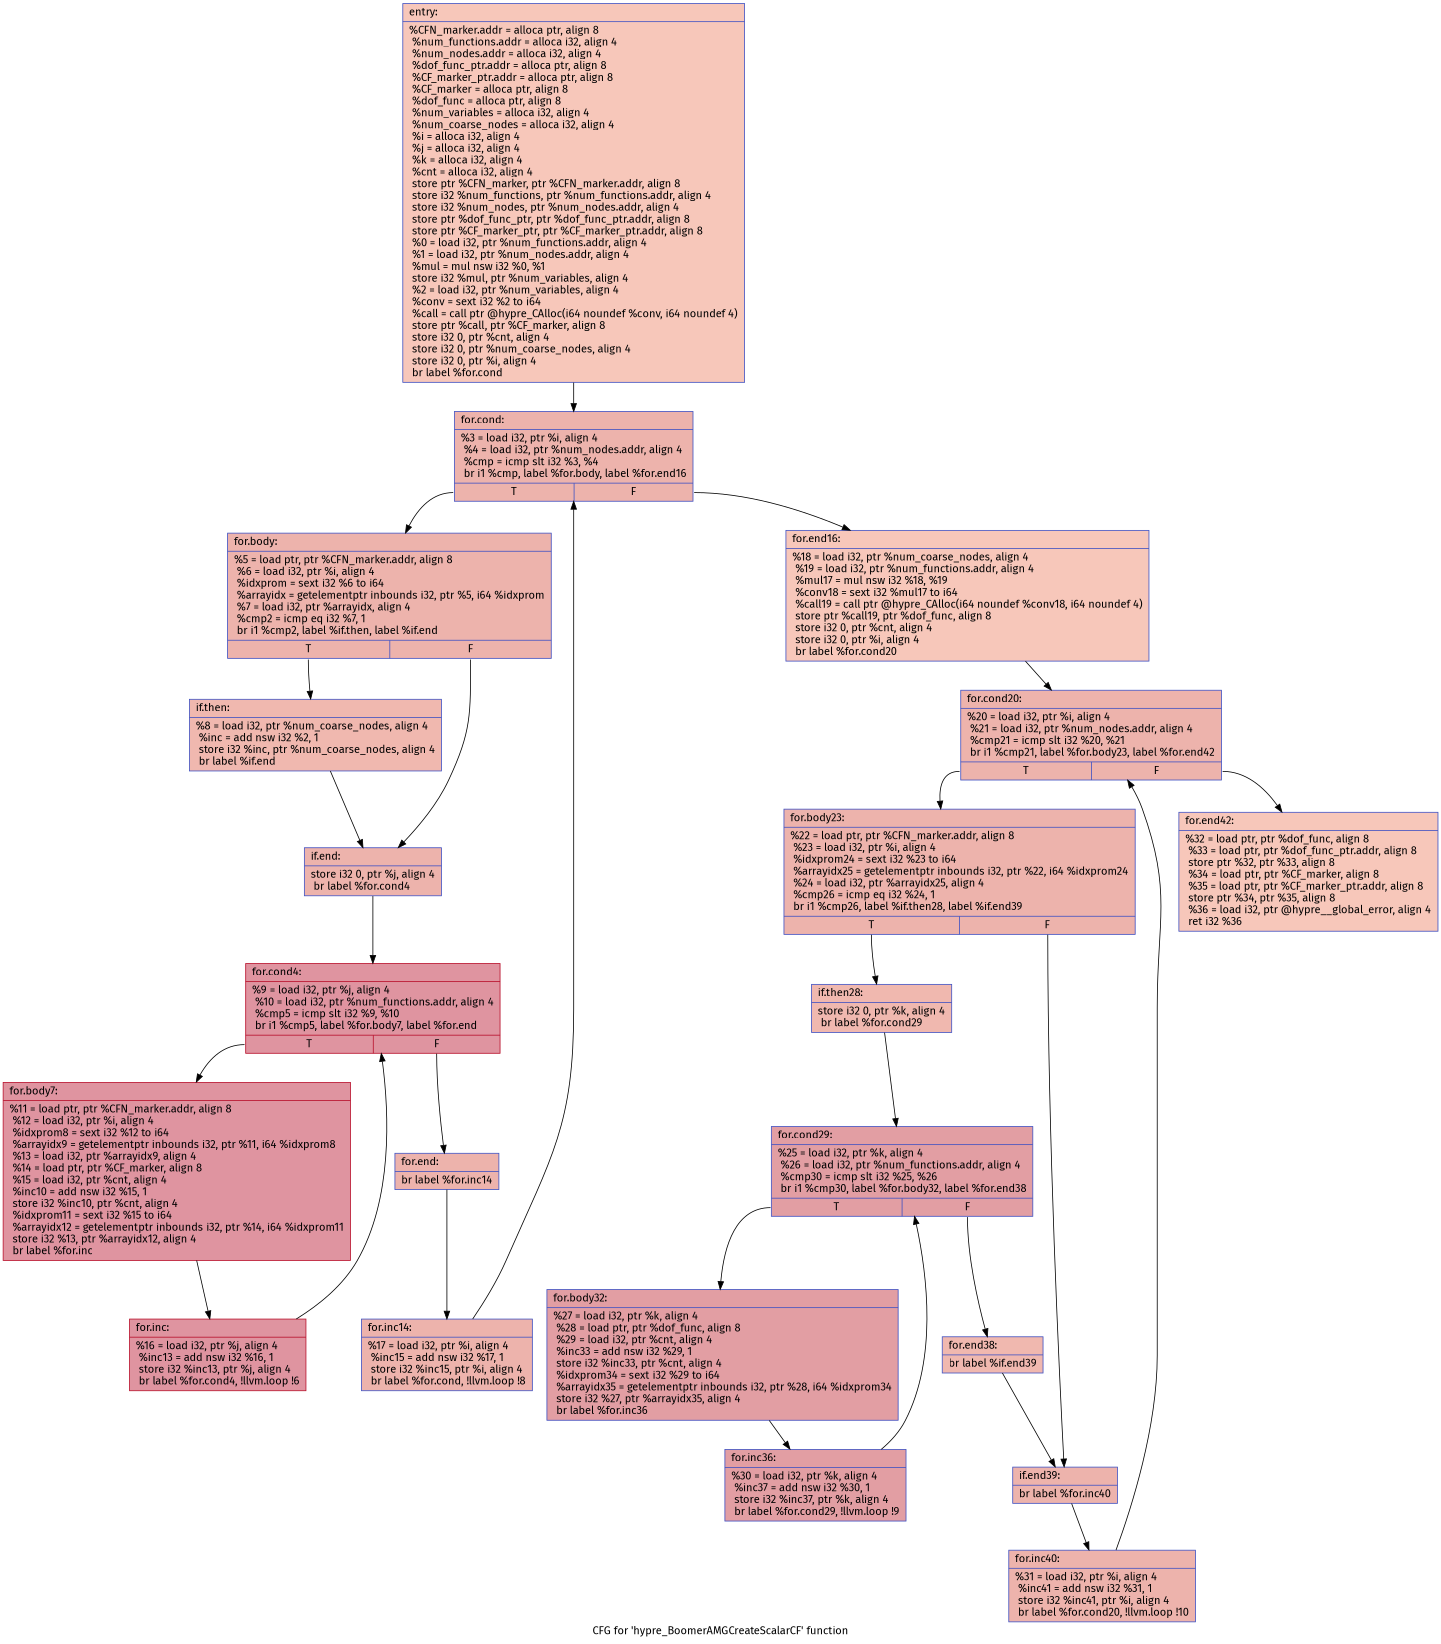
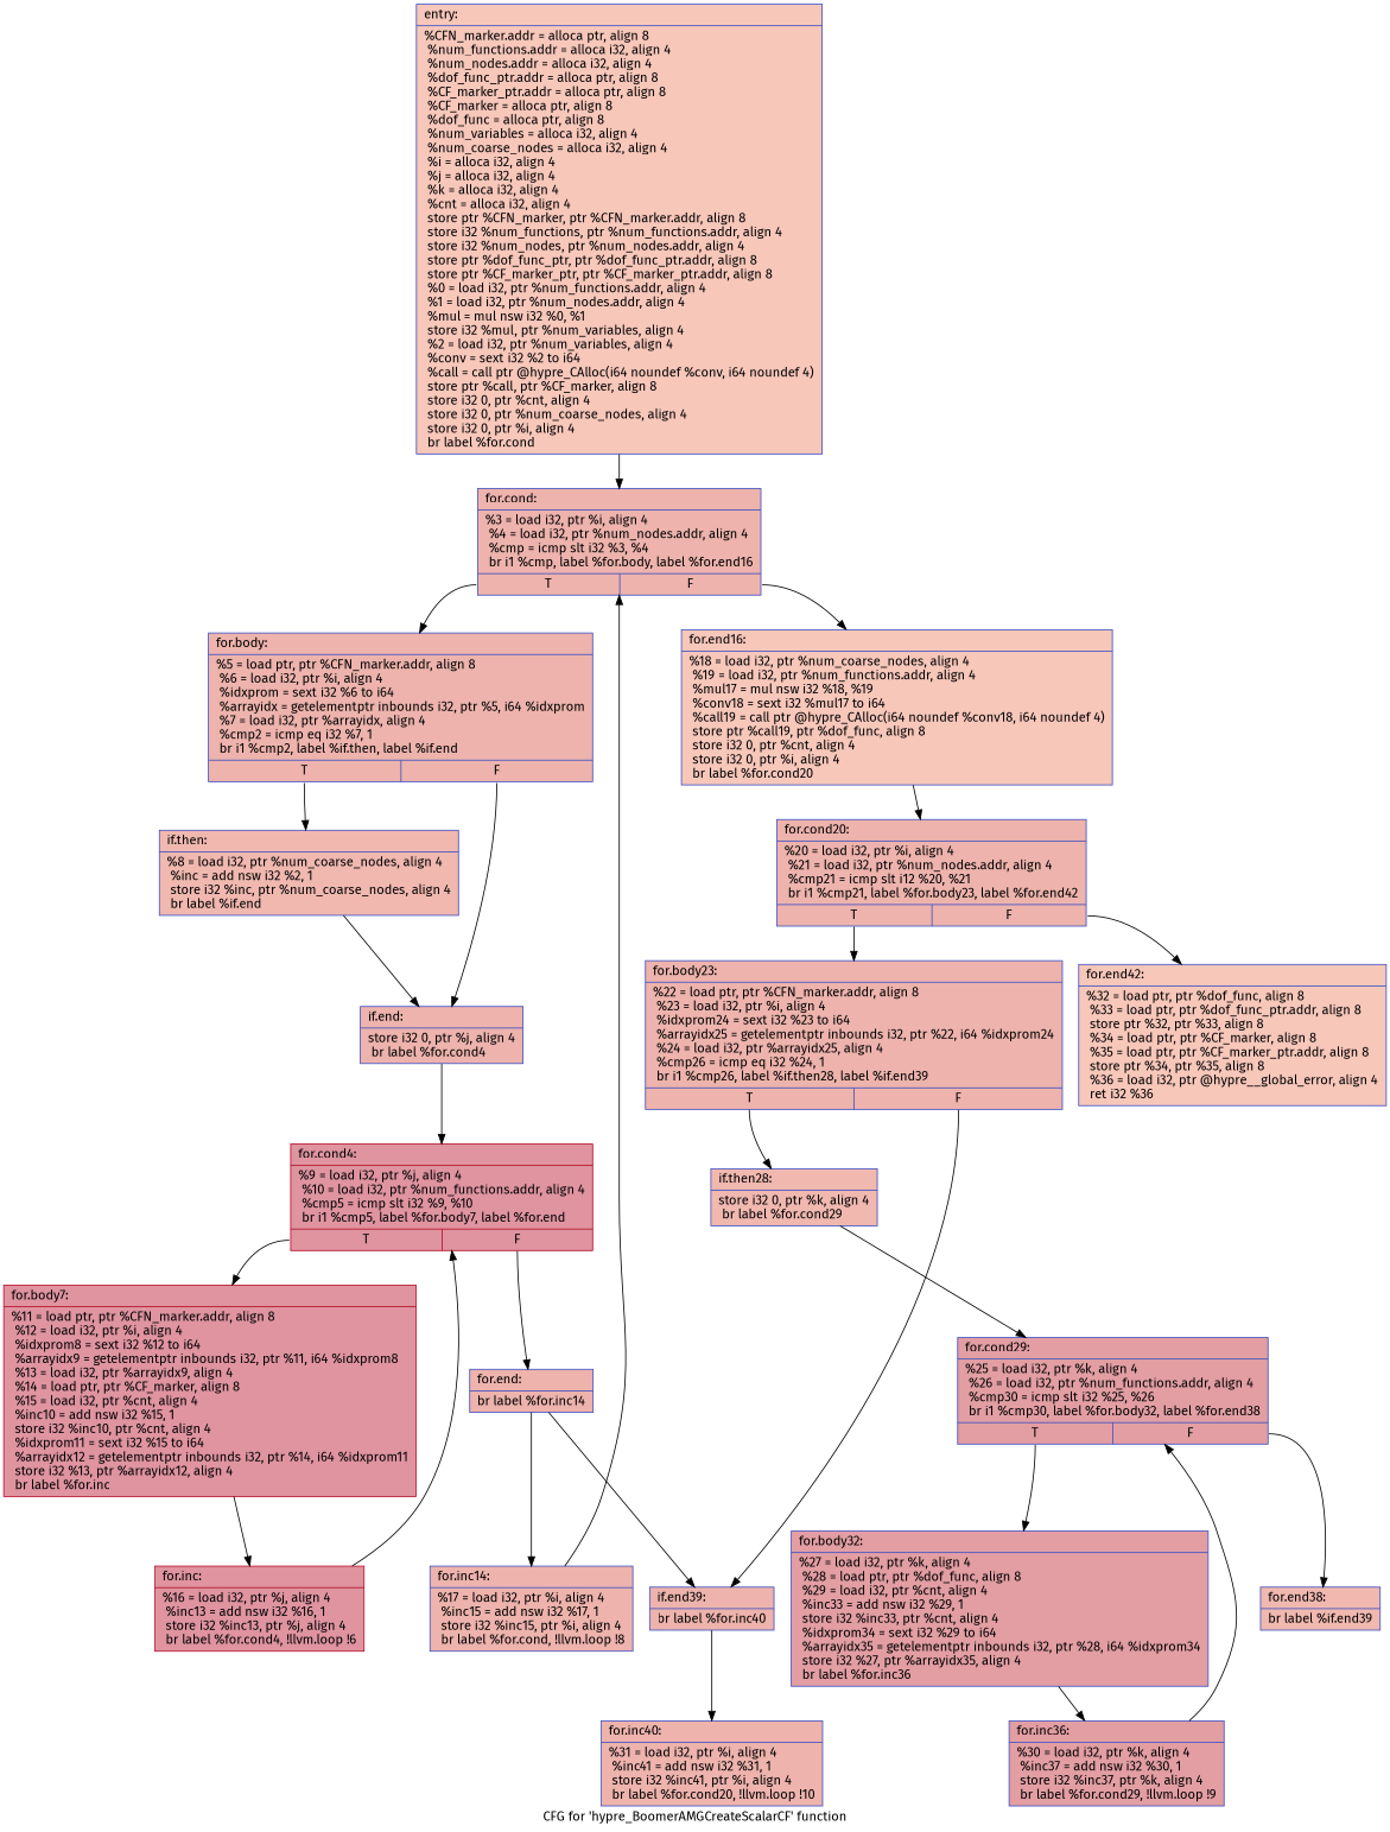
  digraph {
    fontname="Fira Sans"
    label="CFG for 'hypre_BoomerAMGCreateScalarCF' function"
    node [color="#3d50c3ff" fillcolor="#d6524470" fontname="Fira Sans" shape=record style=filled]
    edge [fontname="Fira Sans"]
    n1 [fillcolor="#ec7f6370" label="{entry:\l|  %CFN_marker.addr = alloca ptr, align 8\l  %num_functions.addr = alloca i32, align 4\l  %num_nodes.addr = alloca i32, align 4\l  %dof_func_ptr.addr = alloca ptr, align 8\l  %CF_marker_ptr.addr = alloca ptr, align 8\l  %CF_marker = alloca ptr, align 8\l  %dof_func = alloca ptr, align 8\l  %num_variables = alloca i32, align 4\l  %num_coarse_nodes = alloca i32, align 4\l  %i = alloca i32, align 4\l  %j = alloca i32, align 4\l  %k = alloca i32, align 4\l  %cnt = alloca i32, align 4\l  store ptr %CFN_marker, ptr %CFN_marker.addr, align 8\l  store i32 %num_functions, ptr %num_functions.addr, align 4\l  store i32 %num_nodes, ptr %num_nodes.addr, align 4\l  store ptr %dof_func_ptr, ptr %dof_func_ptr.addr, align 8\l  store ptr %CF_marker_ptr, ptr %CF_marker_ptr.addr, align 8\l  %0 = load i32, ptr %num_functions.addr, align 4\l  %1 = load i32, ptr %num_nodes.addr, align 4\l  %mul = mul nsw i32 %0, %1\l  store i32 %mul, ptr %num_variables, align 4\l  %2 = load i32, ptr %num_variables, align 4\l  %conv = sext i32 %2 to i64\l  %call = call ptr @hypre_CAlloc(i64 noundef %conv, i64 noundef 4)\l  store ptr %call, ptr %CF_marker, align 8\l  store i32 0, ptr %cnt, align 4\l  store i32 0, ptr %num_coarse_nodes, align 4\l  store i32 0, ptr %i, align 4\l  br label %for.cond\l}"]
    n2 [label="{for.cond:\l|  %3 = load i32, ptr %i, align 4\l  %4 = load i32, ptr %num_nodes.addr, align 4\l  %cmp = icmp slt i32 %3, %4\l  br i1 %cmp, label %for.body, label %for.end16\l|{<s0>T|<s1>F}}"]
    n3 [label="{for.body:\l|  %5 = load ptr, ptr %CFN_marker.addr, align 8\l  %6 = load i32, ptr %i, align 4\l  %idxprom = sext i32 %6 to i64\l  %arrayidx = getelementptr inbounds i32, ptr %5, i64 %idxprom\l  %7 = load i32, ptr %arrayidx, align 4\l  %cmp2 = icmp eq i32 %7, 1\l  br i1 %cmp2, label %if.then, label %if.end\l|{<s0>T|<s1>F}}"]
    n4 [fillcolor="#ec7f6370" label="{for.end16:\l|  %18 = load i32, ptr %num_coarse_nodes, align 4\l  %19 = load i32, ptr %num_functions.addr, align 4\l  %mul17 = mul nsw i32 %18, %19\l  %conv18 = sext i32 %mul17 to i64\l  %call19 = call ptr @hypre_CAlloc(i64 noundef %conv18, i64 noundef 4)\l  store ptr %call19, ptr %dof_func, align 8\l  store i32 0, ptr %cnt, align 4\l  store i32 0, ptr %i, align 4\l  br label %for.cond20\l}"]
    n5 [fillcolor="#dc5d4a70" label="{if.then:\l|  %8 = load i32, ptr %num_coarse_nodes, align 4\l  %inc = add nsw i32 %2, 1\l  store i32 %inc, ptr %num_coarse_nodes, align 4\l  br label %if.end\l}"]
    n6 [label="{if.end:\l|  store i32 0, ptr %j, align 4\l  br label %for.cond4\l}"]
-   n7 [label="{for.cond20:\l|  %20 = load i32, ptr %i, align 4\l  %21 = load i32, ptr %num_nodes.addr, align 4\l  %cmp21 = icmp slt i32 %20, %21\l  br i1 %cmp21, label %for.body23, label %for.end42\l|{<s0>T|<s1>F}}"]
+   n7 [label="{for.cond20:\l|  %20 = load i32, ptr %i, align 4\l  %21 = load i32, ptr %num_nodes.addr, align 4\l  %cmp21 = icmp slt i12 %20, %21\l  br i1 %cmp21, label %for.body23, label %for.end42\l|{<s0>T|<s1>F}}"]
    n8 [color="#b70d28ff" fillcolor="#b70d2870" label="{for.cond4:\l|  %9 = load i32, ptr %j, align 4\l  %10 = load i32, ptr %num_functions.addr, align 4\l  %cmp5 = icmp slt i32 %9, %10\l  br i1 %cmp5, label %for.body7, label %for.end\l|{<s0>T|<s1>F}}"]
    n9 [label="{for.body23:\l|  %22 = load ptr, ptr %CFN_marker.addr, align 8\l  %23 = load i32, ptr %i, align 4\l  %idxprom24 = sext i32 %23 to i64\l  %arrayidx25 = getelementptr inbounds i32, ptr %22, i64 %idxprom24\l  %24 = load i32, ptr %arrayidx25, align 4\l  %cmp26 = icmp eq i32 %24, 1\l  br i1 %cmp26, label %if.then28, label %if.end39\l|{<s0>T|<s1>F}}"]
    n10 [fillcolor="#ec7f6370" label="{for.end42:\l|  %32 = load ptr, ptr %dof_func, align 8\l  %33 = load ptr, ptr %dof_func_ptr.addr, align 8\l  store ptr %32, ptr %33, align 8\l  %34 = load ptr, ptr %CF_marker, align 8\l  %35 = load ptr, ptr %CF_marker_ptr.addr, align 8\l  store ptr %34, ptr %35, align 8\l  %36 = load i32, ptr @hypre__global_error, align 4\l  ret i32 %36\l}"]
    n11 [color="#b70d28ff" fillcolor="#b70d2870" label="{for.body7:\l|  %11 = load ptr, ptr %CFN_marker.addr, align 8\l  %12 = load i32, ptr %i, align 4\l  %idxprom8 = sext i32 %12 to i64\l  %arrayidx9 = getelementptr inbounds i32, ptr %11, i64 %idxprom8\l  %13 = load i32, ptr %arrayidx9, align 4\l  %14 = load ptr, ptr %CF_marker, align 8\l  %15 = load i32, ptr %cnt, align 4\l  %inc10 = add nsw i32 %15, 1\l  store i32 %inc10, ptr %cnt, align 4\l  %idxprom11 = sext i32 %15 to i64\l  %arrayidx12 = getelementptr inbounds i32, ptr %14, i64 %idxprom11\l  store i32 %13, ptr %arrayidx12, align 4\l  br label %for.inc\l}"]
    n12 [label="{for.end:\l|  br label %for.inc14\l}"]
    n13 [color="#b70d28ff" fillcolor="#b70d2870" label="{for.inc:\l|  %16 = load i32, ptr %j, align 4\l  %inc13 = add nsw i32 %16, 1\l  store i32 %inc13, ptr %j, align 4\l  br label %for.cond4, !llvm.loop !6\l}"]
    n14 [label="{for.inc14:\l|  %17 = load i32, ptr %i, align 4\l  %inc15 = add nsw i32 %17, 1\l  store i32 %inc15, ptr %i, align 4\l  br label %for.cond, !llvm.loop !8\l}"]
    n15 [fillcolor="#dc5d4a70" label="{if.then28:\l|  store i32 0, ptr %k, align 4\l  br label %for.cond29\l}"]
    n16 [label="{if.end39:\l|  br label %for.inc40\l}"]
    n17 [fillcolor="#be242e70" label="{for.cond29:\l|  %25 = load i32, ptr %k, align 4\l  %26 = load i32, ptr %num_functions.addr, align 4\l  %cmp30 = icmp slt i32 %25, %26\l  br i1 %cmp30, label %for.body32, label %for.end38\l|{<s0>T|<s1>F}}"]
    n18 [label="{for.inc40:\l|  %31 = load i32, ptr %i, align 4\l  %inc41 = add nsw i32 %31, 1\l  store i32 %inc41, ptr %i, align 4\l  br label %for.cond20, !llvm.loop !10\l}"]
    n19 [fillcolor="#be242e70" label="{for.body32:\l|  %27 = load i32, ptr %k, align 4\l  %28 = load ptr, ptr %dof_func, align 8\l  %29 = load i32, ptr %cnt, align 4\l  %inc33 = add nsw i32 %29, 1\l  store i32 %inc33, ptr %cnt, align 4\l  %idxprom34 = sext i32 %29 to i64\l  %arrayidx35 = getelementptr inbounds i32, ptr %28, i64 %idxprom34\l  store i32 %27, ptr %arrayidx35, align 4\l  br label %for.inc36\l}"]
    n20 [fillcolor="#dc5d4a70" label="{for.end38:\l|  br label %if.end39\l}"]
    n21 [fillcolor="#be242e70" label="{for.inc36:\l|  %30 = load i32, ptr %k, align 4\l  %inc37 = add nsw i32 %30, 1\l  store i32 %inc37, ptr %k, align 4\l  br label %for.cond29, !llvm.loop !9\l}"]
    n1 -> n2
    n2 -> n3 [tailport=s0]
    n2 -> n4 [tailport=s1]
    n3 -> n5 [tailport=s0]
    n3 -> n6 [tailport=s1]
    n4 -> n7
    n5 -> n6
    n6 -> n8
    n7 -> n9 [tailport=s0]
    n7 -> n10 [tailport=s1]
    n8 -> n11 [tailport=s0]
    n8 -> n12 [tailport=s1]
    n9 -> n15 [tailport=s0]
    n9 -> n16 [tailport=s1]
    n11 -> n13
    n12 -> n14
    n13 -> n8
    n14 -> n2
    n15 -> n17
    n16 -> n18
    n17 -> n19 [tailport=s0]
    n17 -> n20 [tailport=s1]
-   n18 -> n7
    n19 -> n21
-   n20 -> n16
+   n12 -> n16
    n21 -> n17
  }
